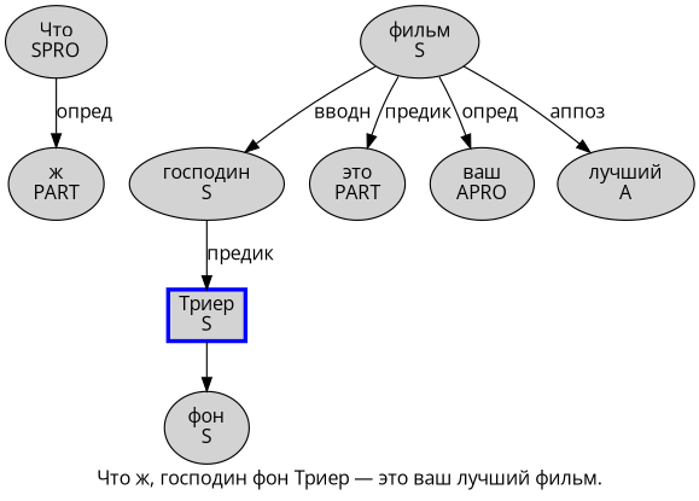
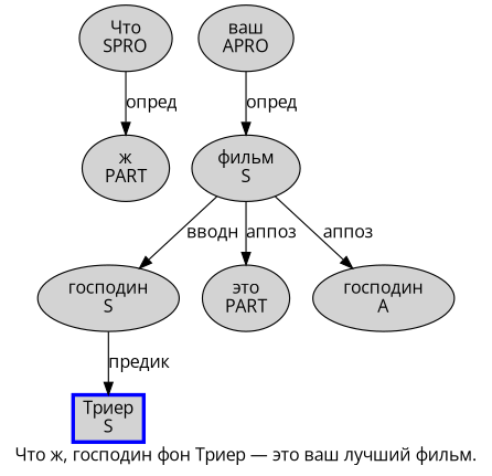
  digraph {
    fontname="Open Sans"
    label="Что ж, господин фон Триер — это ваш лучший фильм."
    node [fillcolor=lightgray fontname="Open Sans" penwidth=1 shape=ellipse style=filled]
    edge [fontname="Open Sans"]
    n1 [label="Что\nSPRO"]
    n2 [label="ж\nPART"]
    n3 [label="господин\nS"]
    n4 [color=blue label="Триер\nS" penwidth=3 shape=box]
-   n5 [label="фон\nS"]
    n6 [label="это\nPART"]
    n7 [label="ваш\nAPRO"]
-   n8 [label="лучший\nA"]
+   n8 [label="господин\nA"]
    n9 [label="фильм\nS"]
    n1 -> n2 [label="опред"]
    n3 -> n4 [label="предик"]
-   n4 -> n5
    n9 -> n3 [label="вводн"]
-   n9 -> n6 [label="предик"]
-   n9 -> n7 [label="опред"]
+   n9 -> n6 [label="аппоз"]
+   n7 -> n9 [label="опред"]
    n9 -> n8 [label="аппоз"]
  }
